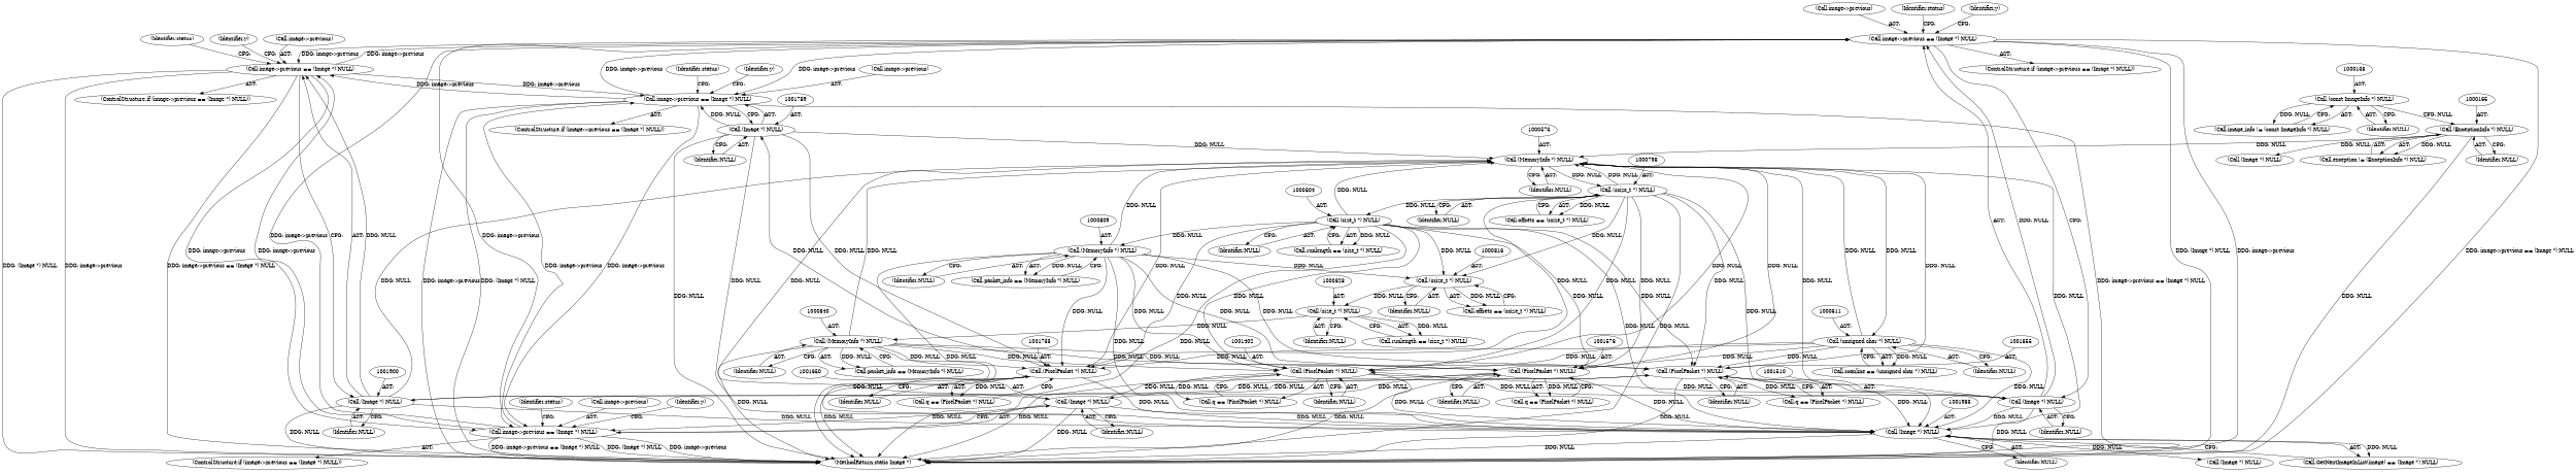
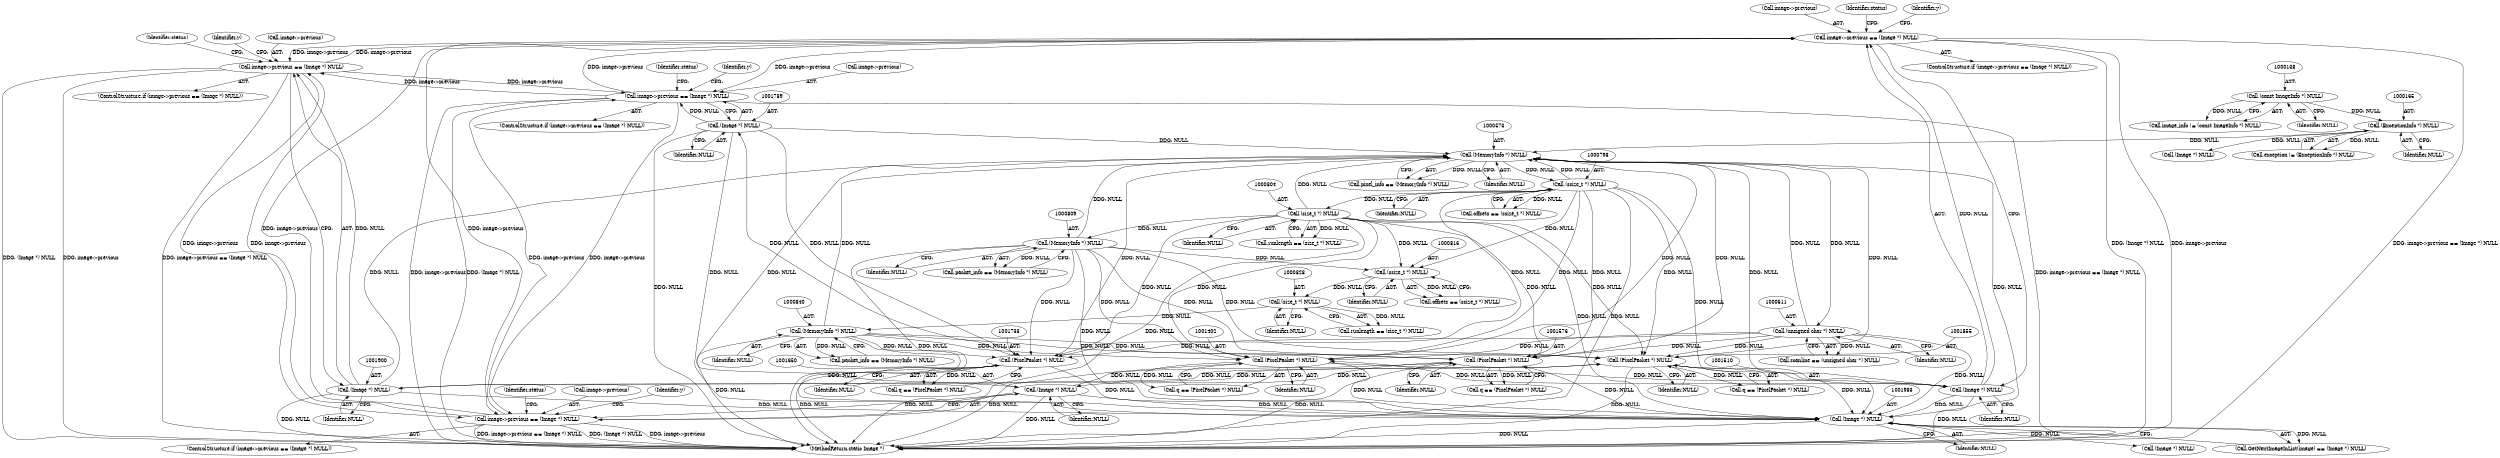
  digraph {
    n1 [label="(Call,image->previous == (Image *) NULL)"]
    n2 [label="(Call,image->previous == (Image *) NULL)"]
    n3 [label="(Call,image->previous == (Image *) NULL)"]
    n4 [label="(Call,image->previous == (Image *) NULL)"]
    n5 [label="(Call,(Image *) NULL)"]
    n6 [label="(ControlStructure,if (image->previous == (Image *) NULL))"]
    n7 [label="(MethodReturn,static Image *)"]
    n8 [label="(Call,(Image *) NULL)"]
    n9 [label="(ControlStructure,if (image->previous == (Image *) NULL))"]
    n10 [label="(Call,(Image *) NULL)"]
    n11 [label="(ControlStructure,if (image->previous == (Image *) NULL))"]
    n12 [label="(Call,(Image *) NULL)"]
    n13 [label="(ControlStructure,if (image->previous == (Image *) NULL))"]
    n14 [label="(Call,(PixelPacket *) NULL)"]
    n15 [label="(Call,(MemoryInfo *) NULL)"]
    n16 [label="(Call,(Image *) NULL)"]
    n17 [label="(Identifier,NULL)"]
    n18 [label="(Call,(PixelPacket *) NULL)"]
    n19 [label="(Identifier,NULL)"]
    n20 [label="(Call,(PixelPacket *) NULL)"]
    n21 [label="(Identifier,NULL)"]
    n22 [label="(Call,(PixelPacket *) NULL)"]
    n23 [label="(Identifier,NULL)"]
    n24 [label="(Identifier,NULL)"]
    n25 [label="(Call,q == (PixelPacket *) NULL)"]
    n26 [label="(Call,(ssize_t *) NULL)"]
    n27 [label="(Call,(unsigned char *) NULL)"]
+   n28 [label="(Call,pixel_info == (MemoryInfo *) NULL)"]
    n29 [label="(Identifier,NULL)"]
    n30 [label="(Identifier,NULL)"]
    n31 [label="(Call,(Image *) NULL)"]
    n32 [label="(Call,GetNextImageInList(image) == (Image *) NULL)"]
    n33 [label="(Call,(ssize_t *) NULL)"]
    n34 [label="(Call,(size_t *) NULL)"]
    n35 [label="(Call,offsets == (ssize_t *) NULL)"]
    n36 [label="(Identifier,NULL)"]
    n37 [label="(Call,q == (PixelPacket *) NULL)"]
    n38 [label="(Identifier,NULL)"]
    n39 [label="(Call,(size_t *) NULL)"]
    n40 [label="(Call,offsets == (ssize_t *) NULL)"]
    n41 [label="(Identifier,NULL)"]
    n42 [label="(Call,(MemoryInfo *) NULL)"]
    n43 [label="(Identifier,NULL)"]
    n44 [label="(Call,runlength == (size_t *) NULL)"]
    n45 [label="(Identifier,NULL)"]
    n46 [label="(Call,q == (PixelPacket *) NULL)"]
    n47 [label="(Call,q == (PixelPacket *) NULL)"]
    n48 [label="(Identifier,NULL)"]
    n49 [label="(Call,scanline == (unsigned char *) NULL)"]
    n50 [label="(Identifier,NULL)"]
    n51 [label="(Call,(MemoryInfo *) NULL)"]
    n52 [label="(Call,packet_info == (MemoryInfo *) NULL)"]
    n53 [label="(Identifier,NULL)"]
    n54 [label="(Call,runlength == (size_t *) NULL)"]
    n55 [label="(Identifier,NULL)"]
    n56 [label="(Identifier,NULL)"]
    n57 [label="(Call,packet_info == (MemoryInfo *) NULL)"]
    n58 [label="(Call,(ExceptionInfo *) NULL)"]
    n59 [label="(Identifier,NULL)"]
    n60 [label="(Call,(Image *) NULL)"]
    n61 [label="(Call,exception != (ExceptionInfo *) NULL)"]
    n62 [label="(Call,(const ImageInfo *) NULL)"]
    n63 [label="(Call,image_info != (const ImageInfo *) NULL)"]
    n64 [label="(Identifier,NULL)"]
    n65 [label="(Identifier,y)"]
    n66 [label="(Identifier,status)"]
    n67 [label="(Identifier,y)"]
    n68 [label="(Call,image->previous)"]
    n69 [label="(Call,image->previous)"]
    n70 [label="(Identifier,status)"]
    n71 [label="(Identifier,status)"]
    n72 [label="(Call,image->previous)"]
    n73 [label="(Identifier,y)"]
    n74 [label="(Identifier,status)"]
    n75 [label="(Call,image->previous)"]
    n76 [label="(Identifier,y)"]
    1001510
    1001402
    1000798
    1000573
    1001855
    1001900
    1000611
    1000840
    1000828
    1000816
    1000809
    1000804
    1001650
    1001576
    1001789
    1001733
    1001983
    1000165
    1000138
    n1 -> n2 [label="DDG: image->previous"]
    n1 -> n3 [label="DDG: image->previous"]
    n1 -> n4 [label="DDG: image->previous"]
    n1 -> n5 [label="CFG: "]
    n1 -> n6 [label="AST: "]
    n1 -> n7 [label="DDG: (Image *) NULL"]
    n1 -> n7 [label="DDG: image->previous"]
    n1 -> n7 [label="DDG: image->previous == (Image *) NULL"]
    n2 -> n1 [label="DDG: image->previous"]
    n2 -> n3 [label="DDG: image->previous"]
    n2 -> n4 [label="DDG: image->previous"]
    n2 -> n7 [label="DDG: image->previous"]
    n2 -> n7 [label="DDG: image->previous == (Image *) NULL"]
    n2 -> n7 [label="DDG: (Image *) NULL"]
    n2 -> n8 [label="CFG: "]
    n2 -> n9 [label="AST: "]
    n3 -> n1 [label="DDG: image->previous"]
    n3 -> n2 [label="DDG: image->previous"]
    n3 -> n4 [label="DDG: image->previous"]
    n3 -> n7 [label="DDG: image->previous"]
    n3 -> n7 [label="DDG: (Image *) NULL"]
    n3 -> n7 [label="DDG: image->previous == (Image *) NULL"]
    n3 -> n10 [label="CFG: "]
    n3 -> n11 [label="AST: "]
    n4 -> n1 [label="DDG: image->previous"]
    n4 -> n2 [label="DDG: image->previous"]
    n4 -> n3 [label="DDG: image->previous"]
    n4 -> n7 [label="DDG: image->previous == (Image *) NULL"]
    n4 -> n7 [label="DDG: (Image *) NULL"]
    n4 -> n7 [label="DDG: image->previous"]
    n4 -> n12 [label="CFG: "]
    n4 -> n13 [label="AST: "]
    n5 -> n1 [label="AST: "]
    n5 -> n1 [label="DDG: NULL"]
    n5 -> n7 [label="DDG: NULL"]
    n5 -> n14 [label="DDG: NULL"]
    n5 -> n15 [label="DDG: NULL"]
    n5 -> n16 [label="DDG: NULL"]
    n5 -> n17 [label="CFG: "]
    n8 -> n2 [label="AST: "]
    n8 -> n2 [label="DDG: NULL"]
    n8 -> n7 [label="DDG: NULL"]
    n8 -> n15 [label="DDG: NULL"]
    n8 -> n16 [label="DDG: NULL"]
    n8 -> n18 [label="DDG: NULL"]
    n8 -> n19 [label="CFG: "]
    n10 -> n3 [label="AST: "]
    n10 -> n3 [label="DDG: NULL"]
    n10 -> n7 [label="DDG: NULL"]
    n10 -> n15 [label="DDG: NULL"]
    n10 -> n16 [label="DDG: NULL"]
    n10 -> n20 [label="DDG: NULL"]
    n10 -> n21 [label="CFG: "]
    n12 -> n4 [label="AST: "]
    n12 -> n4 [label="DDG: NULL"]
    n12 -> n7 [label="DDG: NULL"]
    n12 -> n15 [label="DDG: NULL"]
    n12 -> n16 [label="DDG: NULL"]
    n12 -> n22 [label="DDG: NULL"]
    n12 -> n23 [label="CFG: "]
    n14 -> n5 [label="DDG: NULL"]
    n14 -> n7 [label="DDG: NULL"]
    n14 -> n15 [label="DDG: NULL"]
    n14 -> n16 [label="DDG: NULL"]
    n14 -> n24 [label="CFG: "]
    n14 -> n25 [label="AST: "]
    n14 -> n25 [label="DDG: NULL"]
    n15 -> n26 [label="DDG: NULL"]
    n15 -> n27 [label="DDG: NULL"]
+   n15 -> n28 [label="AST: "]
+   n15 -> n28 [label="DDG: NULL"]
    n15 -> n29 [label="CFG: "]
    n16 -> n7 [label="DDG: NULL"]
    n16 -> n15 [label="DDG: NULL"]
    n16 -> n30 [label="CFG: "]
    n16 -> n31 [label="DDG: NULL"]
    n16 -> n32 [label="AST: "]
    n16 -> n32 [label="DDG: NULL"]
    n17 -> n5 [label="AST: "]
    n18 -> n7 [label="DDG: NULL"]
    n18 -> n8 [label="DDG: NULL"]
    n18 -> n15 [label="DDG: NULL"]
    n18 -> n16 [label="DDG: NULL"]
    n18 -> n37 [label="AST: "]
    n18 -> n37 [label="DDG: NULL"]
    n18 -> n38 [label="CFG: "]
    n19 -> n8 [label="AST: "]
    n20 -> n7 [label="DDG: NULL"]
    n20 -> n10 [label="DDG: NULL"]
    n20 -> n15 [label="DDG: NULL"]
    n20 -> n16 [label="DDG: NULL"]
    n20 -> n47 [label="AST: "]
    n20 -> n47 [label="DDG: NULL"]
    n20 -> n48 [label="CFG: "]
    n21 -> n10 [label="AST: "]
    n22 -> n7 [label="DDG: NULL"]
    n22 -> n12 [label="DDG: NULL"]
    n22 -> n15 [label="DDG: NULL"]
    n22 -> n16 [label="DDG: NULL"]
    n22 -> n45 [label="CFG: "]
    n22 -> n46 [label="AST: "]
    n22 -> n46 [label="DDG: NULL"]
    n23 -> n12 [label="AST: "]
    n24 -> n14 [label="AST: "]
    n25 -> n14 [label="CFG: "]
    n26 -> n7 [label="DDG: NULL"]
    n26 -> n14 [label="DDG: NULL"]
    n26 -> n15 [label="DDG: NULL"]
    n26 -> n16 [label="DDG: NULL"]
    n26 -> n18 [label="DDG: NULL"]
    n26 -> n20 [label="DDG: NULL"]
    n26 -> n22 [label="DDG: NULL"]
    n26 -> n33 [label="DDG: NULL"]
    n26 -> n34 [label="DDG: NULL"]
    n26 -> n35 [label="AST: "]
    n26 -> n35 [label="DDG: NULL"]
    n26 -> n36 [label="CFG: "]
    n27 -> n14 [label="DDG: NULL"]
    n27 -> n15 [label="DDG: NULL"]
    n27 -> n16 [label="DDG: NULL"]
    n27 -> n18 [label="DDG: NULL"]
    n27 -> n20 [label="DDG: NULL"]
    n27 -> n22 [label="DDG: NULL"]
    n27 -> n49 [label="AST: "]
    n27 -> n49 [label="DDG: NULL"]
    n27 -> n50 [label="CFG: "]
+   n28 -> n15 [label="CFG: "]
    n29 -> n15 [label="AST: "]
    n30 -> n16 [label="AST: "]
    n32 -> n16 [label="CFG: "]
    n33 -> n39 [label="DDG: NULL"]
    n33 -> n40 [label="AST: "]
    n33 -> n40 [label="DDG: NULL"]
    n33 -> n41 [label="CFG: "]
    n34 -> n7 [label="DDG: NULL"]
    n34 -> n14 [label="DDG: NULL"]
    n34 -> n15 [label="DDG: NULL"]
    n34 -> n16 [label="DDG: NULL"]
    n34 -> n18 [label="DDG: NULL"]
    n34 -> n20 [label="DDG: NULL"]
    n34 -> n22 [label="DDG: NULL"]
    n34 -> n33 [label="DDG: NULL"]
    n34 -> n42 [label="DDG: NULL"]
    n34 -> n43 [label="CFG: "]
    n34 -> n44 [label="AST: "]
    n34 -> n44 [label="DDG: NULL"]
    n35 -> n26 [label="CFG: "]
    n36 -> n26 [label="AST: "]
    n37 -> n18 [label="CFG: "]
    n38 -> n18 [label="AST: "]
    n39 -> n51 [label="DDG: NULL"]
    n39 -> n54 [label="AST: "]
    n39 -> n54 [label="DDG: NULL"]
    n39 -> n55 [label="CFG: "]
    n40 -> n33 [label="CFG: "]
    n41 -> n33 [label="AST: "]
    n42 -> n7 [label="DDG: NULL"]
    n42 -> n14 [label="DDG: NULL"]
    n42 -> n15 [label="DDG: NULL"]
    n42 -> n16 [label="DDG: NULL"]
    n42 -> n18 [label="DDG: NULL"]
    n42 -> n20 [label="DDG: NULL"]
    n42 -> n22 [label="DDG: NULL"]
    n42 -> n33 [label="DDG: NULL"]
    n42 -> n56 [label="CFG: "]
    n42 -> n57 [label="AST: "]
    n42 -> n57 [label="DDG: NULL"]
    n43 -> n34 [label="AST: "]
    n44 -> n34 [label="CFG: "]
    n45 -> n22 [label="AST: "]
    n46 -> n22 [label="CFG: "]
    n47 -> n20 [label="CFG: "]
    n48 -> n20 [label="AST: "]
    n49 -> n27 [label="CFG: "]
    n50 -> n27 [label="AST: "]
    n51 -> n7 [label="DDG: NULL"]
    n51 -> n14 [label="DDG: NULL"]
    n51 -> n15 [label="DDG: NULL"]
    n51 -> n16 [label="DDG: NULL"]
    n51 -> n18 [label="DDG: NULL"]
    n51 -> n20 [label="DDG: NULL"]
    n51 -> n22 [label="DDG: NULL"]
    n51 -> n52 [label="AST: "]
    n51 -> n52 [label="DDG: NULL"]
    n51 -> n53 [label="CFG: "]
    n52 -> n51 [label="CFG: "]
    n53 -> n51 [label="AST: "]
    n54 -> n39 [label="CFG: "]
    n55 -> n39 [label="AST: "]
    n56 -> n42 [label="AST: "]
    n57 -> n42 [label="CFG: "]
-   n58 -> n7 [label="DDG: NULL"]
    n58 -> n15 [label="DDG: NULL"]
    n58 -> n59 [label="CFG: "]
    n58 -> n60 [label="DDG: NULL"]
    n58 -> n61 [label="AST: "]
    n58 -> n61 [label="DDG: NULL"]
    n59 -> n58 [label="AST: "]
    n61 -> n58 [label="AST: "]
-   n62 -> n58 [label="CFG: NULL"]
+   n62 -> n58 [label="DDG: NULL"]
    n62 -> n63 [label="AST: "]
    n62 -> n63 [label="DDG: NULL"]
    n62 -> n64 [label="CFG: "]
    n63 -> n62 [label="CFG: "]
    n64 -> n62 [label="AST: "]
    n65 -> n4 [label="CFG: "]
    n66 -> n4 [label="CFG: "]
    n67 -> n2 [label="CFG: "]
    n68 -> n1 [label="AST: "]
    n69 -> n4 [label="AST: "]
    n70 -> n3 [label="CFG: "]
    n71 -> n1 [label="CFG: "]
    n72 -> n2 [label="AST: "]
    n73 -> n3 [label="CFG: "]
    n74 -> n2 [label="CFG: "]
    n75 -> n3 [label="AST: "]
    n76 -> n1 [label="CFG: "]
    1001510 -> n5 [label="AST: "]
    1001402 -> n14 [label="AST: "]
    1000798 -> n26 [label="AST: "]
    1000573 -> n15 [label="AST: "]
    1001855 -> n18 [label="AST: "]
    1001900 -> n8 [label="AST: "]
    1000611 -> n27 [label="AST: "]
    1000840 -> n51 [label="AST: "]
    1000828 -> n39 [label="AST: "]
    1000816 -> n33 [label="AST: "]
    1000809 -> n42 [label="AST: "]
    1000804 -> n34 [label="AST: "]
    1001650 -> n12 [label="AST: "]
    1001576 -> n22 [label="AST: "]
    1001789 -> n10 [label="AST: "]
    1001733 -> n20 [label="AST: "]
    1001983 -> n16 [label="AST: "]
    1000165 -> n58 [label="AST: "]
    1000138 -> n62 [label="AST: "]
  }
